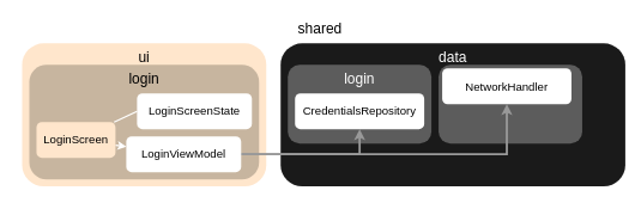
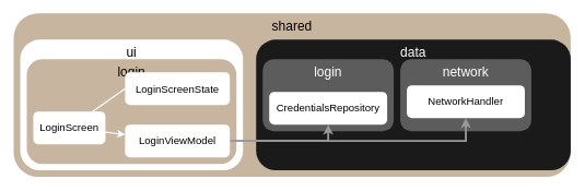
  <mxCell id="0" />
  <mxCell id="1" parent="0" />
- <mxCell id="2" value="shared" style="rounded=1;whiteSpace=wrap;html=1;fontSize=20;strokeColor=none;fillColor=#FFFFFF;verticalAlign=top;" parent="1" vertex="1"><mxGeometry y="20" width="850" height="250" as="geometry" x="20" /></mxCell>
+ <mxCell id="2" value="shared" style="rounded=1;whiteSpace=wrap;html=1;fontSize=20;strokeColor=none;fillColor=#c7b59f;verticalAlign=top;" parent="1" vertex="1"><mxGeometry y="20" width="850" height="250" as="geometry" x="20" /></mxCell>
  <mxCell id="3" value="data" style="rounded=1;whiteSpace=wrap;html=1;fontSize=20;verticalAlign=top;fillColor=#1A1A1A;fontColor=#FFFFFF;strokeColor=none;" parent="1" vertex="1"><mxGeometry x="390" y="60" width="480" height="200" as="geometry" /></mxCell>
  <mxCell id="4" value="login" style="rounded=1;whiteSpace=wrap;html=1;fontSize=20;verticalAlign=top;fillColor=#5C5C5C;fontColor=#FFFFFF;strokeColor=none;" parent="1" vertex="1"><mxGeometry x="400" y="90" width="200" height="110" as="geometry" /></mxCell>
  <mxCell id="5" value="network" style="rounded=1;whiteSpace=wrap;html=1;fontSize=20;verticalAlign=top;fillColor=#5C5C5C;fontColor=#FFFFFF;strokeColor=none;" parent="1" vertex="1"><mxGeometry x="610" y="90" width="200" height="110" as="geometry" /></mxCell>
- <mxCell id="6" value="ui" style="rounded=1;whiteSpace=wrap;html=1;fontSize=20;verticalAlign=top;fillColor=#ffe6cc;strokeColor=none;" parent="1" vertex="1"><mxGeometry x="30" y="60" width="340" height="200" as="geometry" /></mxCell>
+ <mxCell id="6" value="ui" style="rounded=1;whiteSpace=wrap;html=1;fontSize=20;verticalAlign=top;fillColor=#ffffff;strokeColor=none;" parent="1" vertex="1"><mxGeometry x="30" y="60" width="340" height="200" as="geometry" /></mxCell>
  <mxCell id="7" value="login" style="rounded=1;whiteSpace=wrap;html=1;fontSize=20;verticalAlign=top;fillColor=#C7B59F;strokeColor=none;" parent="1" vertex="1"><mxGeometry x="40" y="90" width="320" height="160" as="geometry" /></mxCell>
  <mxCell id="8" style="rounded=0;orthogonalLoop=1;jettySize=auto;html=1;entryX=0;entryY=0.5;entryDx=0;entryDy=0;strokeColor=#FFFFFF;strokeWidth=2;endArrow=none;" parent="1" source="10" target="11" edge="1"><mxGeometry relative="1" as="geometry" /></mxCell>
  <mxCell id="9" style="rounded=0;orthogonalLoop=1;jettySize=auto;html=1;strokeColor=#FFFFFF;strokeWidth=2;" parent="1" source="10" target="14" edge="1"><mxGeometry relative="1" as="geometry" /></mxCell>
- <mxCell id="10" value="LoginScreen" style="rounded=1;whiteSpace=wrap;html=1;fontSize=16;strokeColor=none;fillColor=#ffe6cc;" parent="1" vertex="1"><mxGeometry x="50" y="170" width="110" height="50" as="geometry" /></mxCell>
- <mxCell id="11" value="LoginScreenState" style="rounded=1;whiteSpace=wrap;html=1;fontSize=16;strokeColor=none;" parent="1" vertex="1"><mxGeometry x="190" y="130" width="160" height="50" as="geometry" /></mxCell>
+ <mxCell id="10" value="LoginScreen" style="rounded=1;whiteSpace=wrap;html=1;fontSize=16;strokeColor=none;" parent="1" vertex="1"><mxGeometry x="50" y="170" width="110" height="50" as="geometry" /></mxCell>
+ <mxCell id="11" value="LoginScreenState" style="rounded=1;whiteSpace=wrap;html=1;fontSize=16;strokeColor=none;" parent="1" vertex="1"><mxGeometry x="190" y="110" width="160" height="50" as="geometry" /></mxCell>
  <mxCell id="12" style="edgeStyle=orthogonalEdgeStyle;rounded=0;orthogonalLoop=1;jettySize=auto;html=1;entryX=0.5;entryY=1;entryDx=0;entryDy=0;strokeWidth=3;strokeColor=#999999;" parent="1" source="14" target="15" edge="1"><mxGeometry relative="1" as="geometry" /></mxCell>
  <mxCell id="13" style="edgeStyle=orthogonalEdgeStyle;rounded=0;orthogonalLoop=1;jettySize=auto;html=1;entryX=0.5;entryY=1;entryDx=0;entryDy=0;strokeWidth=3;strokeColor=#999999;" parent="1" source="14" target="16" edge="1"><mxGeometry relative="1" as="geometry" /></mxCell>
- <mxCell id="14" value="LoginViewModel" style="rounded=1;whiteSpace=wrap;html=1;fontSize=16;strokeColor=none;" parent="1" vertex="1"><mxGeometry x="175" y="190" width="160" height="50" as="geometry" /></mxCell>
- <mxCell id="15" value="CredentialsRepository" style="rounded=1;whiteSpace=wrap;html=1;fontSize=16;strokeColor=none;" parent="1" vertex="1"><mxGeometry x="410" y="130" width="180" height="50" as="geometry" /></mxCell>
- <mxCell id="16" value="NetworkHandler" style="rounded=1;whiteSpace=wrap;html=1;fontSize=16;strokeColor=none;" parent="1" vertex="1"><mxGeometry x="615" y="95" width="180" height="50" as="geometry" /></mxCell>
+ <mxCell id="14" value="LoginViewModel" style="rounded=1;whiteSpace=wrap;html=1;fontSize=16;strokeColor=none;" parent="1" vertex="1"><mxGeometry x="190" y="190" width="160" height="50" as="geometry" /></mxCell>
+ <mxCell id="15" value="CredentialsRepository" style="rounded=1;whiteSpace=wrap;html=1;fontSize=16;strokeColor=none;" parent="1" vertex="1"><mxGeometry x="410" y="140" width="180" height="50" as="geometry" /></mxCell>
+ <mxCell id="16" value="NetworkHandler" style="rounded=1;whiteSpace=wrap;html=1;fontSize=16;strokeColor=none;" parent="1" vertex="1"><mxGeometry x="620" y="130" width="180" height="50" as="geometry" /></mxCell>
